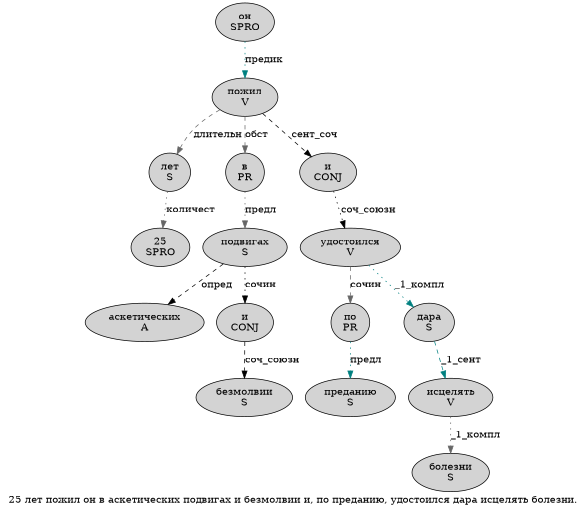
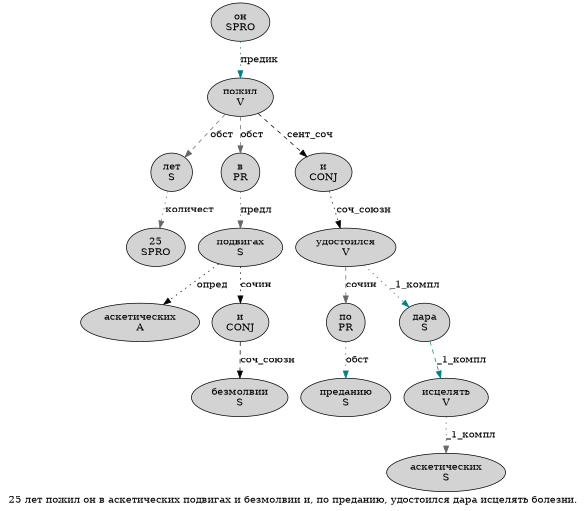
  digraph {
    label="25 лет пожил он в аскетических подвигах и безмолвии и, по преданию, удостоился дара исцелять болезни."
    node [fillcolor=lightgray penwidth=1 shape=ellipse style=filled]
    edge [color=gray40 style=dotted]
    n1 [label="25\nSPRO"]
    n2 [label="лет\nS"]
    n3 [label="пожил\nV"]
    n4 [label="в\nPR"]
    n5 [label="и\nCONJ"]
    n6 [label="он\nSPRO"]
    n7 [label="подвигах\nS"]
    n8 [label="удостоился\nV"]
    n9 [label="аскетических\nA"]
    n10 [label="и\nCONJ"]
    n11 [label="безмолвии\nS"]
    n12 [label="по\nPR"]
    n13 [label="дара\nS"]
    n14 [label="преданию\nS"]
    n15 [label="исцелять\nV"]
-   n16 [label="болезни\nS"]
+   n16 [label="аскетических\nS"]
    n2 -> n1 [label="количест"]
-   n3 -> n2 [label="длительн" style=dashed]
+   n3 -> n2 [label="обст" style=dashed]
    n3 -> n4 [label="обст" style=dashed]
    n3 -> n5 [color=black label="сент_соч" style=dashed]
    n4 -> n7 [label="предл"]
    n5 -> n8 [color=black label="соч_союзн"]
    n6 -> n3 [color=teal label="предик"]
-   n7 -> n9 [color=black label="опред" style=dashed]
+   n7 -> n9 [color=black label="опред"]
    n7 -> n10 [color=black label="сочин"]
    n8 -> n12 [label="сочин" style=dashed]
    n8 -> n13 [color=teal label="_1_компл"]
    n10 -> n11 [color=black label="соч_союзн" style=dashed]
-   n12 -> n14 [color=teal label="предл"]
-   n13 -> n15 [color=teal label="_1_сент" style=dashed]
+   n12 -> n14 [color=teal label="обст"]
+   n13 -> n15 [color=teal label="_1_компл" style=dashed]
    n15 -> n16 [label="_1_компл"]
  }
